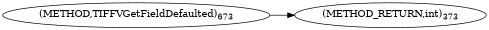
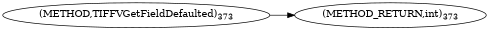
  digraph {
    rankdir=LR
-   n1 [label=<(METHOD,TIFFVGetFieldDefaulted)<SUB>673</SUB>>]
+   n1 [label=<(METHOD,TIFFVGetFieldDefaulted)<SUB>373</SUB>>]
    n2 [label=<(METHOD_RETURN,int)<SUB>373</SUB>>]
    n1 -> n2
  }
